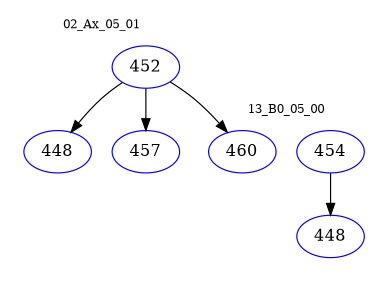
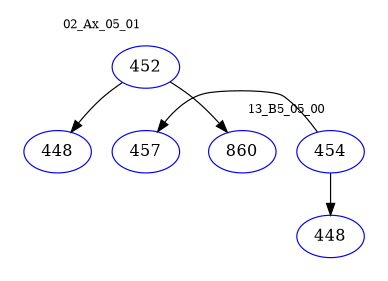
  digraph {
    node [color=blue]
    edge [color=black]
    n1 [label=452]
    n2 [label=448]
    n3 [label=457]
    n4 [label=454]
    n5 [label=448]
-   n6 [label=460]
+   n6 [label=860]
    subgraph cluster_1 {
      color=white
      fontsize=10
      label="02_Ax_05_01"
      n1
      n2
      n3
    }
    subgraph cluster_2 {
      color=white
      fontsize=10
-     label="13_B0_05_00"
+     label="13_B5_05_00"
      n4
      n5
      n6
    }
    n1 -> n2
-   n1 -> n3
+   n4 -> n3
    n1 -> n6
    n4 -> n5
  }
